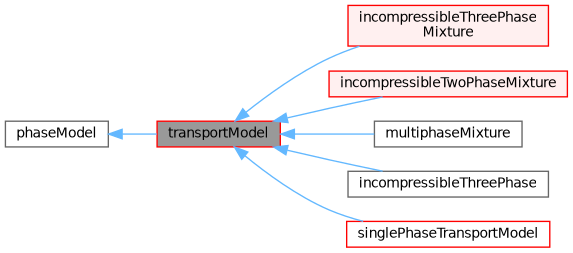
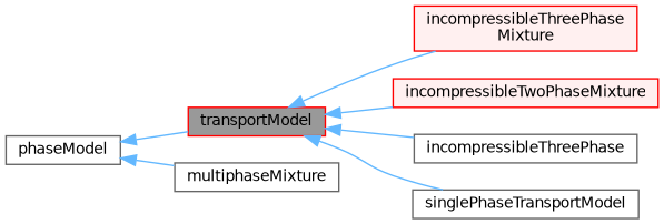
  digraph {
    rankdir=LR
    node [color=gray40 fillcolor=white fontname=Helvetica fontsize=10 shape=box style=filled]
    edge [color=steelblue1 dir=back fontname=Helvetica fontsize=10 labelfontname=Helvetica labelfontsize=10 style=solid]
    n1 [color=red fillcolor=grey60 fontcolor=black height=0.2 label=transportModel width=0.4]
    n2 [color=red fillcolor="#FFF0F0" height=0.2 label="incompressibleThreePhase\lMixture" width=0.4]
    n3 [color=red fillcolor="#FFF0F0" height=0.2 label=incompressibleTwoPhaseMixture width=0.4]
    n4 [height=0.2 label=multiphaseMixture width=0.4]
    n5 [height=0.2 label=incompressibleThreePhase width=0.4]
-   n6 [color=red height=0.2 label=singlePhaseTransportModel width=0.4]
+   n6 [height=0.2 label=singlePhaseTransportModel width=0.4]
    n7 [height=0.2 label=phaseModel width=0.4]
    n1 -> n2
    n1 -> n3
-   n1 -> n4
+   n7 -> n4
    n1 -> n5
    n1 -> n6
    n7 -> n1
  }
